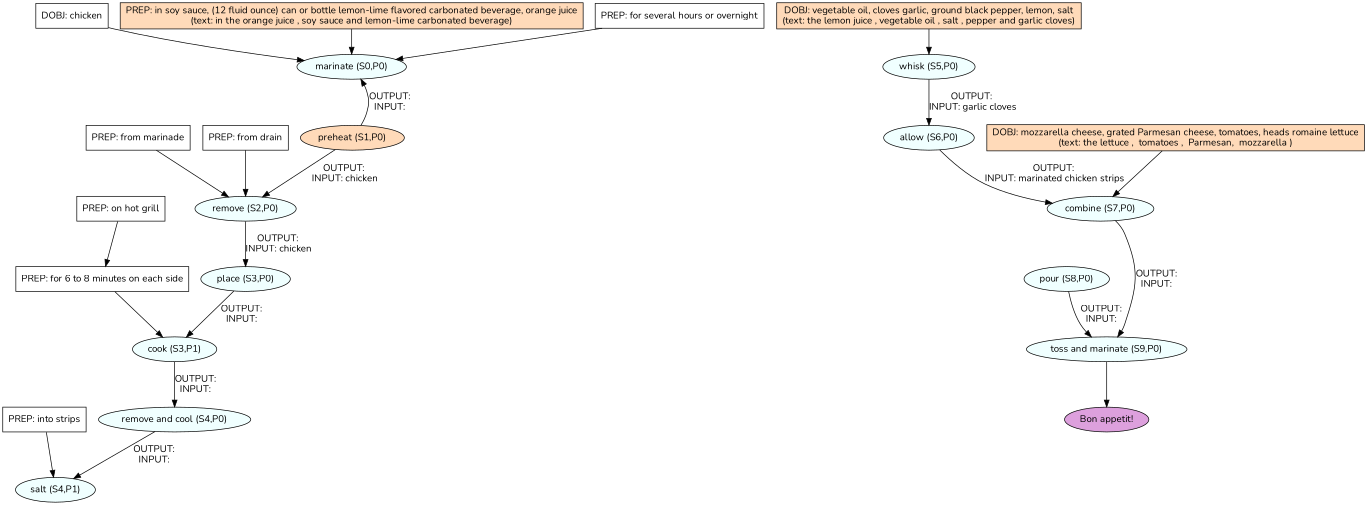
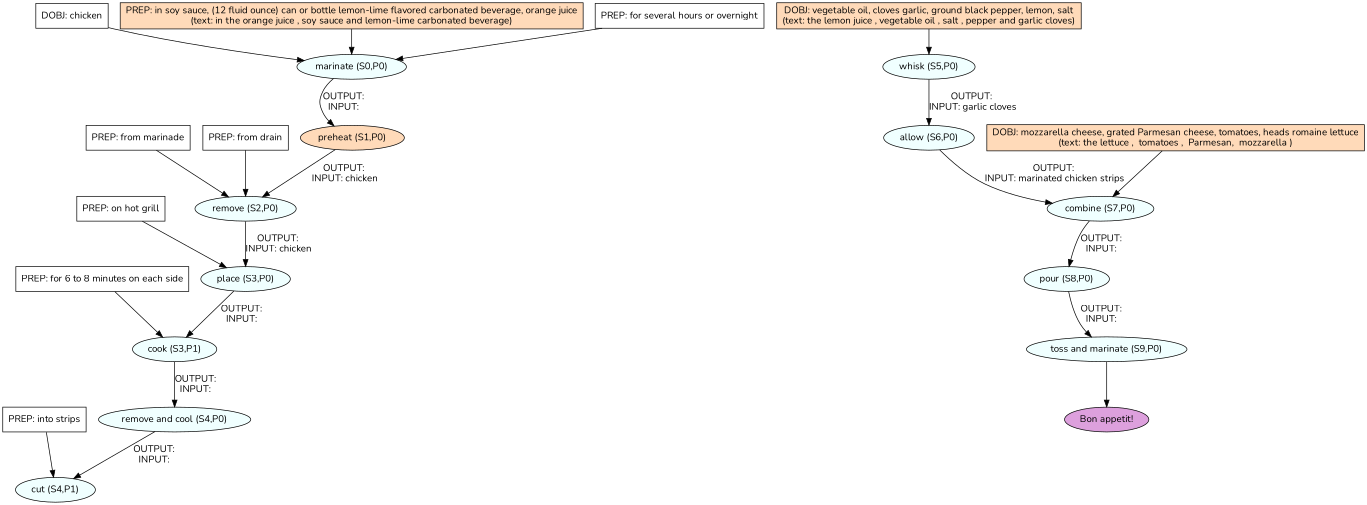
  digraph {
    fontname=Nunito
    node [fillcolor=azure fontname=Nunito shape=oval style=filled]
    edge [fontname=Nunito]
    n1 [label="marinate (S0,P0)"]
    n2 [fillcolor=peachpuff label="preheat (S1,P0)"]
    n3 [label="remove (S2,P0)"]
    n4 [label="place (S3,P0)"]
    n5 [label="cook (S3,P1)"]
    n6 [label="remove and cool (S4,P0)"]
-   n7 [label="salt (S4,P1)"]
+   n7 [label="cut (S4,P1)"]
    n8 [label="combine (S7,P0)"]
    n9 [label="pour (S8,P0)"]
    n10 [label="whisk (S5,P0)"]
    n11 [label="allow (S6,P0)"]
    n12 [label="toss and marinate (S9,P0)"]
    n13 [fillcolor=plum label="Bon appetit!"]
    n14 [fillcolor=white label="DOBJ: chicken" shape=box]
    n15 [fillcolor=peachpuff label="PREP: in soy sauce, (12 fluid ounce) can or bottle lemon-lime flavored carbonated beverage, orange juice\n(text: in the orange juice , soy sauce and lemon-lime carbonated beverage)" shape=box]
    n16 [fillcolor=white label="PREP: for several hours or overnight" shape=box]
    n17 [fillcolor=peachpuff label="DOBJ: vegetable oil, cloves garlic, ground black pepper, lemon, salt\n(text: the lemon juice , vegetable oil , salt , pepper and garlic cloves)" shape=box]
    n18 [fillcolor=white label="PREP: from marinade" shape=box]
    n19 [fillcolor=white label="PREP: from drain" shape=box]
    n20 [fillcolor=white label="PREP: on hot grill" shape=box]
    n21 [fillcolor=white label="PREP: for 6 to 8 minutes on each side" shape=box]
    n22 [fillcolor=white label="PREP: into strips" shape=box]
    n23 [fillcolor=peachpuff label="DOBJ: mozzarella cheese, grated Parmesan cheese, tomatoes, heads romaine lettuce\n(text: the lettuce ,  tomatoes ,  Parmesan,  mozzarella )" shape=box]
-   n2 -> n1 [label="OUTPUT: \nINPUT: "]
+   n1 -> n2 [label="OUTPUT: \nINPUT: "]
    n2 -> n3 [label="OUTPUT: \nINPUT: chicken"]
    n3 -> n4 [label="OUTPUT: \nINPUT: chicken"]
    n4 -> n5 [label="OUTPUT: \nINPUT: "]
    n5 -> n6 [label="OUTPUT: \nINPUT: "]
    n6 -> n7 [label="OUTPUT: \nINPUT: "]
-   n8 -> n12 [label="OUTPUT: \nINPUT: "]
+   n8 -> n9 [label="OUTPUT: \nINPUT: "]
    n9 -> n12 [label="OUTPUT: \nINPUT: "]
    n10 -> n11 [label="OUTPUT: \nINPUT: garlic cloves"]
    n11 -> n8 [label="OUTPUT: \nINPUT: marinated chicken strips"]
    n12 -> n13
    n14 -> n1
    n15 -> n1
    n16 -> n1
    n17 -> n10
    n18 -> n3
    n19 -> n3
-   n20 -> n21
+   n20 -> n4
    n21 -> n5
    n22 -> n7
    n23 -> n8
  }
